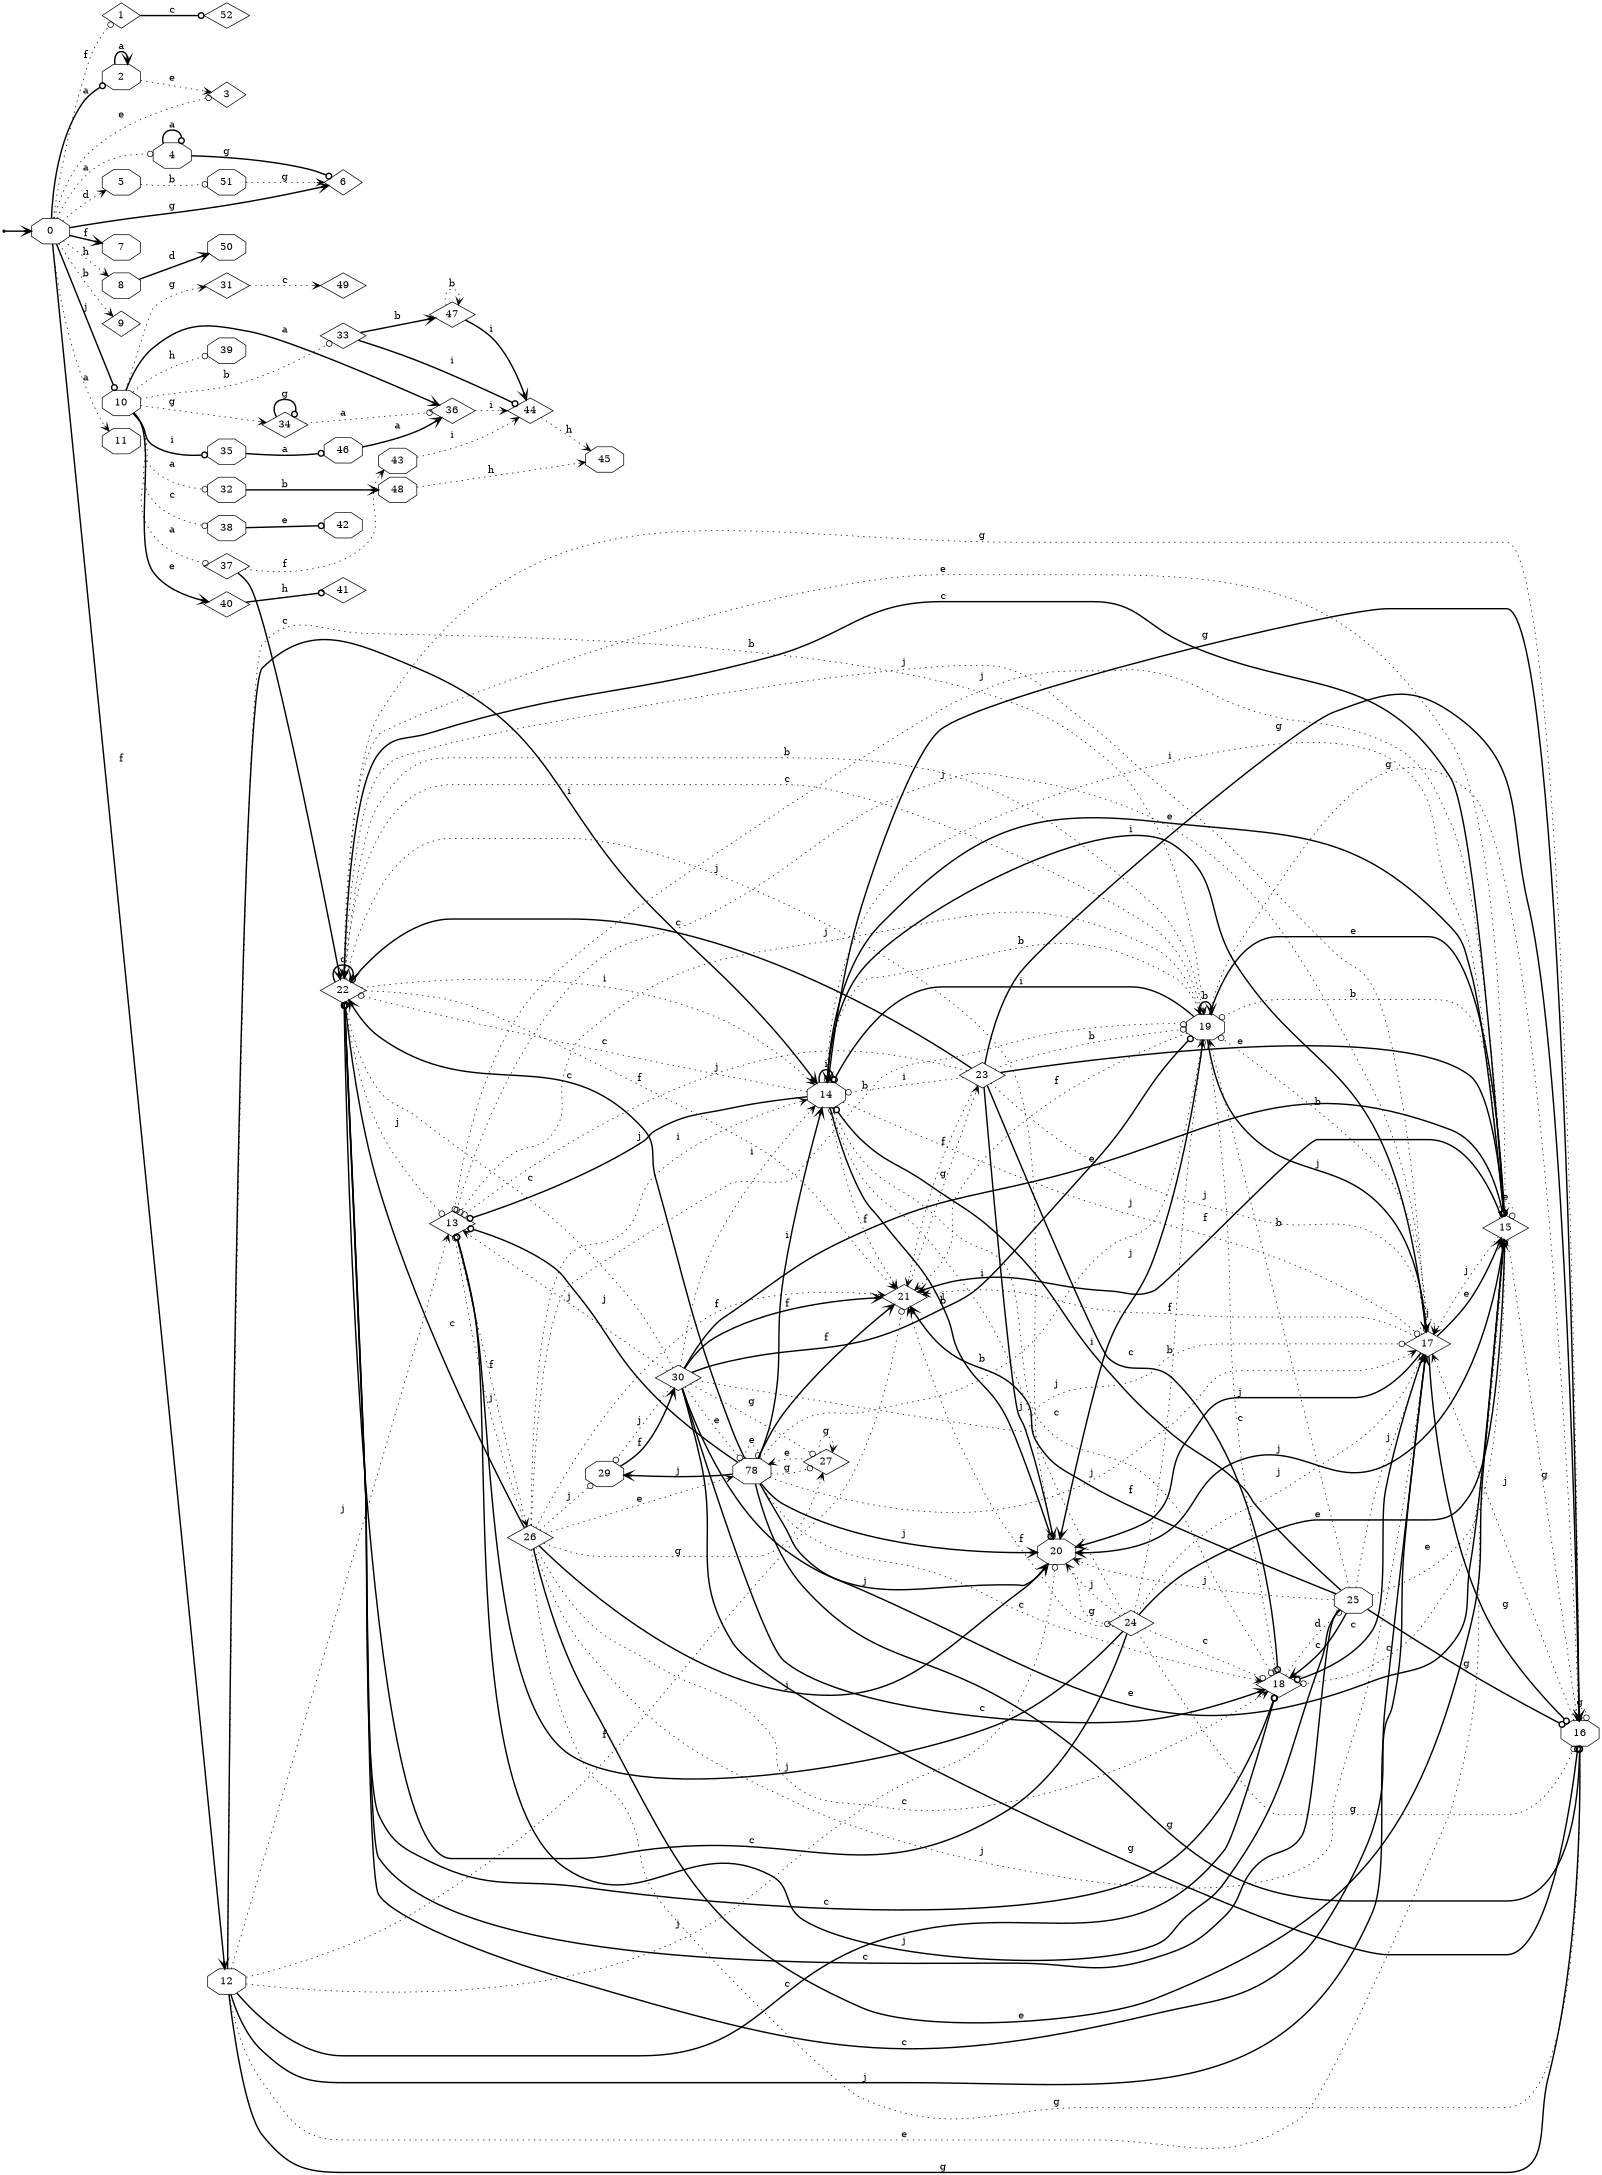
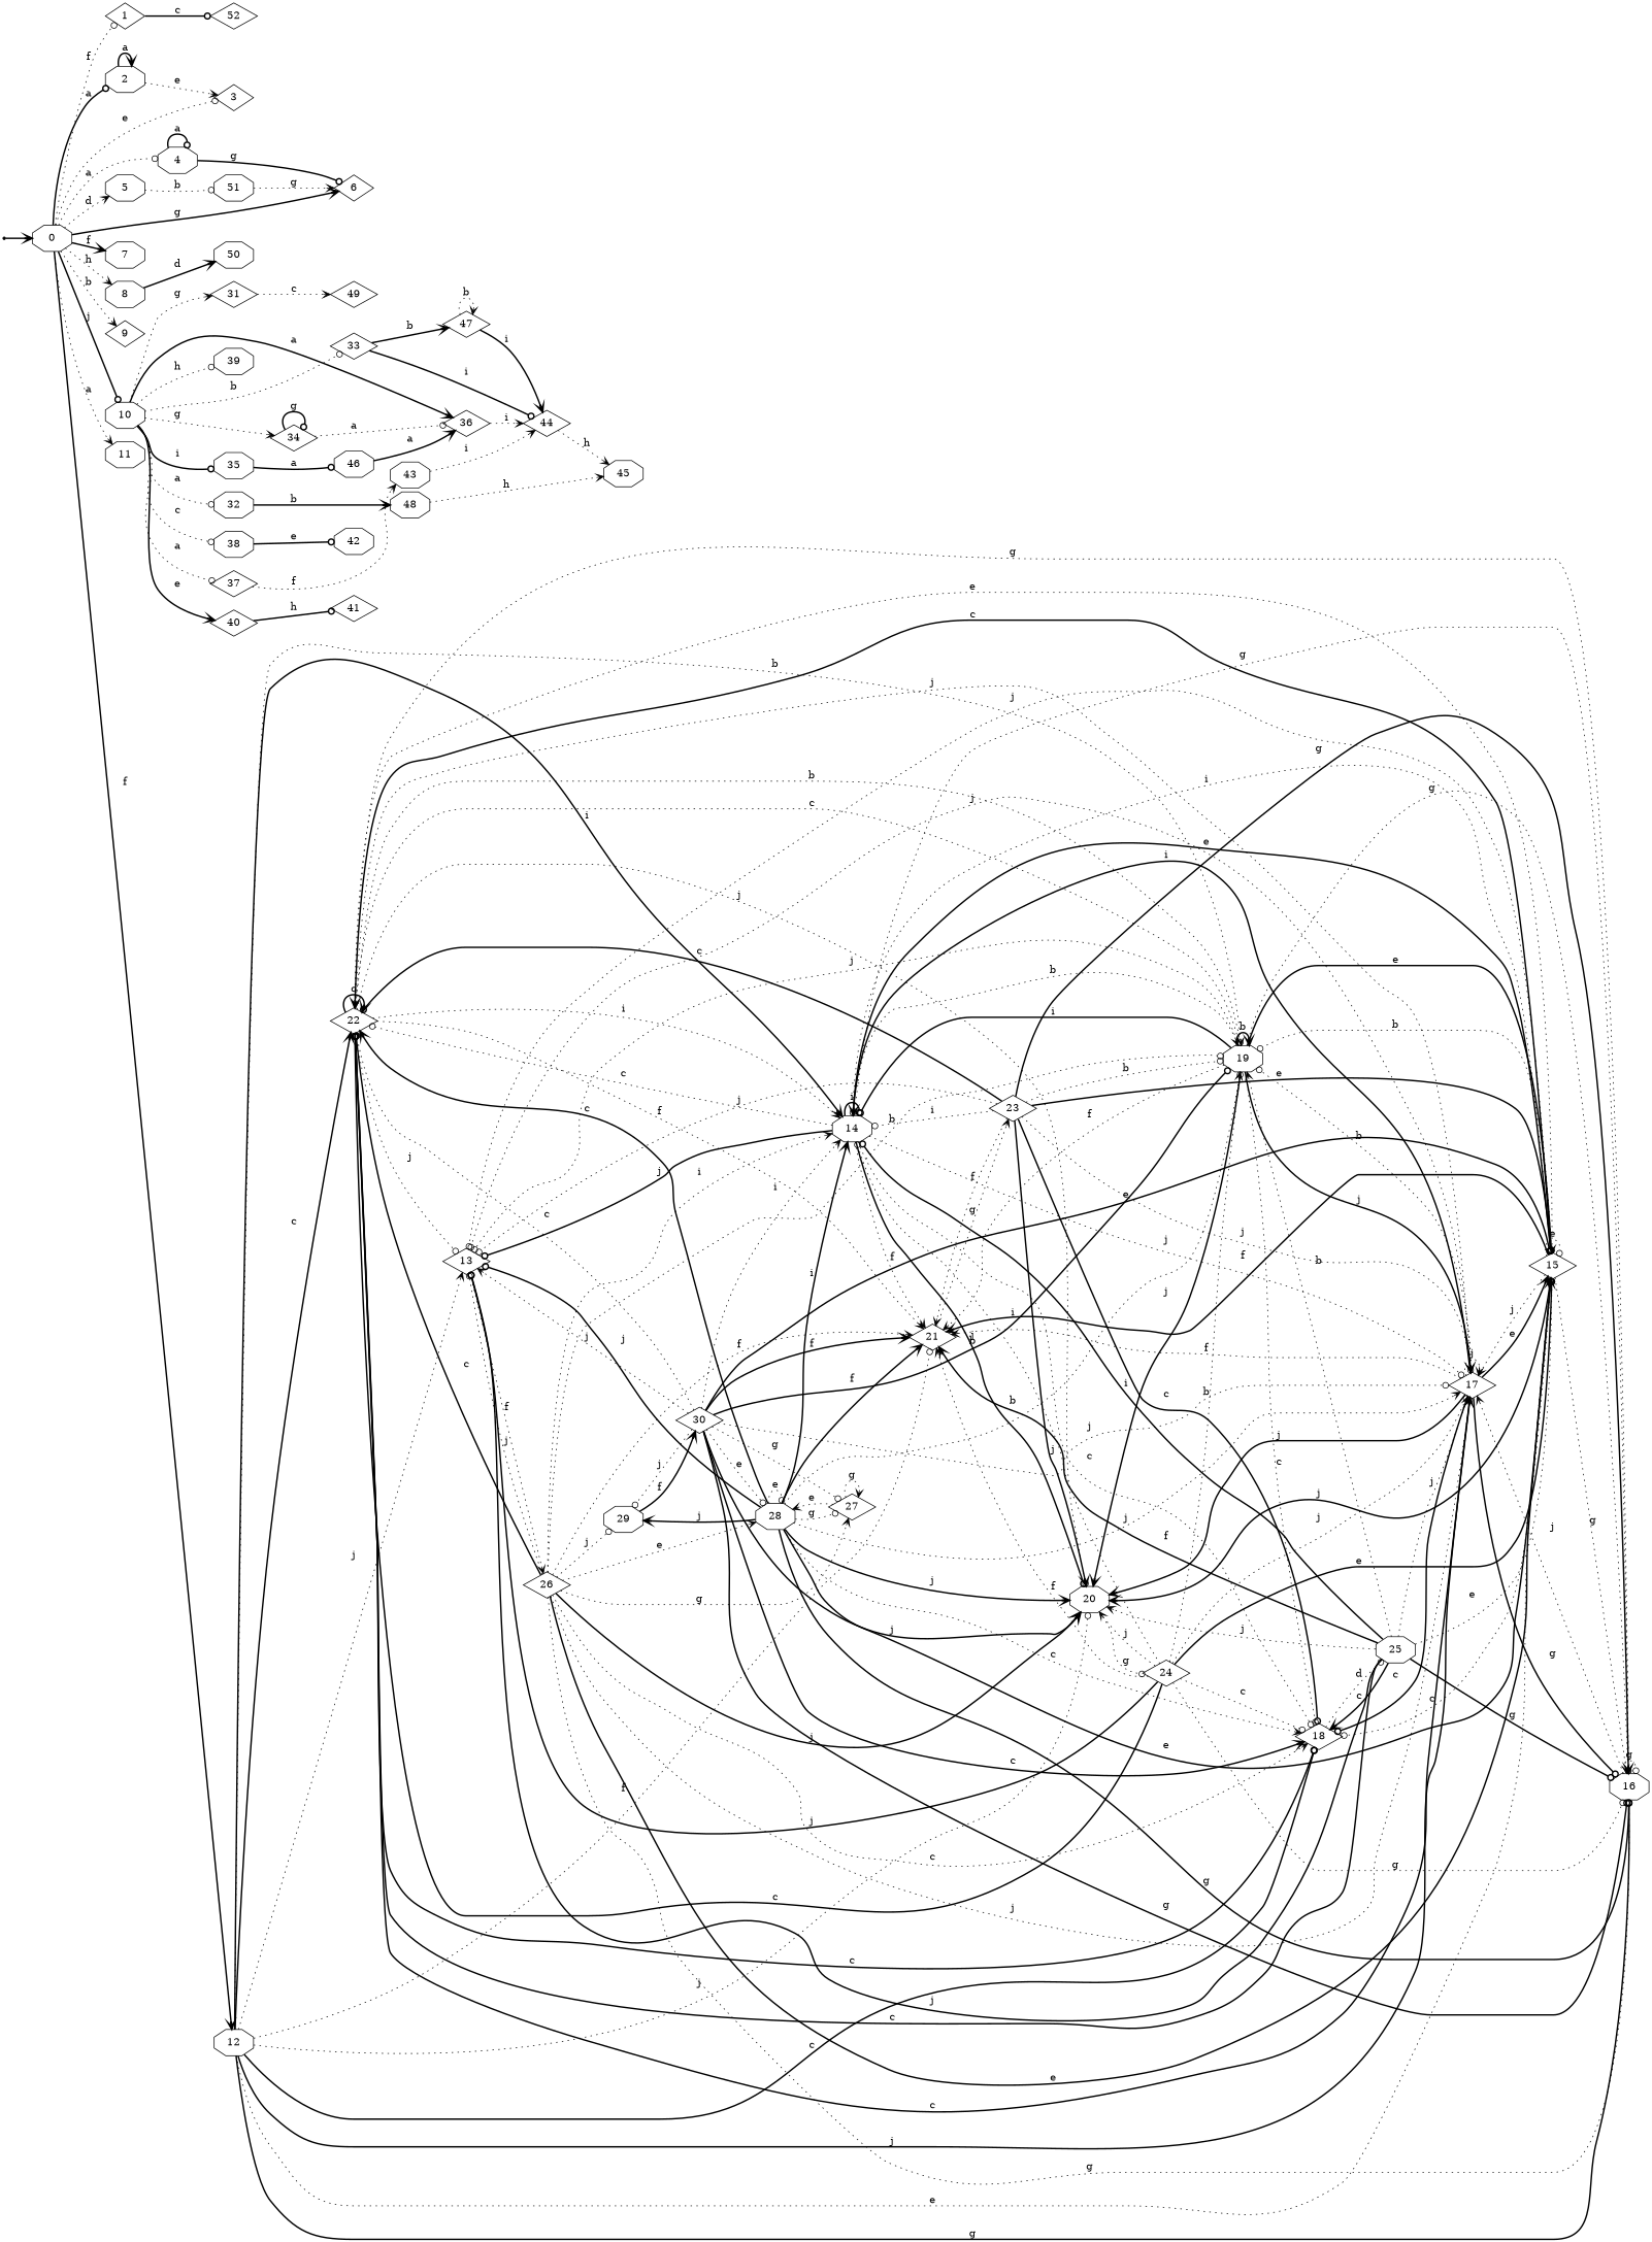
  digraph {
    rankdir=LR
    node [shape=octagon]
    edge [arrowhead=odot style=dotted]
    dummy0 [shape=point]
    0
    1 [shape=diamond]
    2
    3 [shape=diamond]
    4
    5
    6 [shape=diamond]
    7
    8
    9 [shape=diamond]
    10
    11
    12
    52 [shape=diamond]
    51
    50
    31 [shape=diamond]
    32
    33 [shape=diamond]
    34 [shape=diamond]
    35
    36 [shape=diamond]
    37 [shape=diamond]
    38
    39
    40 [shape=diamond]
    13 [shape=diamond]
    14
    15 [shape=diamond]
    16
    17 [shape=diamond]
    18 [shape=diamond]
    19
    20
    21 [shape=diamond]
    22 [shape=diamond]
    49 [shape=diamond]
    48
    44 [shape=diamond]
    47 [shape=diamond]
    46
    43
    42
    41 [shape=diamond]
    26 [shape=diamond]
    25
    24 [shape=diamond]
    23 [shape=diamond]
    27 [shape=diamond]
-   28 [label=78]
+   28
    29
    30 [shape=diamond]
    45
    dummy0 -> 0 [arrowhead=vee style=bold]
    0 -> 1 [label=f]
    0 -> 2 [label=a style=bold]
    0 -> 3 [label=e]
    0 -> 4 [label=a]
    0 -> 5 [arrowhead=vee label=d]
    0 -> 6 [arrowhead=vee label=g style=bold]
    0 -> 7 [arrowhead=vee label=f style=bold]
    0 -> 8 [arrowhead=vee label=h]
    0 -> 9 [arrowhead=vee label=b]
    0 -> 10 [label=j style=bold]
    0 -> 11 [arrowhead=vee label=a]
    0 -> 12 [arrowhead=vee label=f style=bold]
    1 -> 52 [label=c style=bold]
    2 -> 2 [arrowhead=vee label=a style=bold]
    2 -> 3 [arrowhead=vee label=e]
    4 -> 4 [label=a style=bold]
    4 -> 6 [label=g style=bold]
    5 -> 51 [label=b]
    8 -> 50 [arrowhead=vee label=d style=bold]
    10 -> 31 [arrowhead=vee label=g]
    10 -> 32 [label=a]
    10 -> 33 [label=b]
    10 -> 34 [arrowhead=vee label=g]
    10 -> 35 [label=i style=bold]
    10 -> 36 [arrowhead=vee label=a style=bold]
    10 -> 37 [label=a]
    10 -> 38 [label=c]
    10 -> 39 [label=h]
    10 -> 40 [arrowhead=vee label=e style=bold]
    12 -> 13 [arrowhead=vee label=j]
    12 -> 14 [arrowhead=vee label=i style=bold]
    12 -> 15 [label=e]
    12 -> 16 [label=g style=bold]
    12 -> 17 [arrowhead=vee label=j style=bold]
    12 -> 18 [label=c style=bold]
    12 -> 19 [arrowhead=vee label=b]
    12 -> 20 [label=j]
    12 -> 21 [label=f]
-   37 -> 22 [arrowhead=vee label=c style=bold]
+   12 -> 22 [arrowhead=vee label=c style=bold]
    51 -> 6 [arrowhead=vee label=g]
    31 -> 49 [arrowhead=vee label=c]
    32 -> 48 [arrowhead=vee label=b style=bold]
    33 -> 44 [label=i style=bold]
    33 -> 47 [arrowhead=vee label=b style=bold]
    34 -> 34 [label=g style=bold]
    34 -> 36 [label=a]
    35 -> 46 [label=a style=bold]
    36 -> 44 [arrowhead=vee label=i]
    37 -> 43 [arrowhead=vee label=f]
    38 -> 42 [label=e style=bold]
    40 -> 41 [label=h style=bold]
    13 -> 26 [arrowhead=vee label=f]
    14 -> 13 [label=j style=bold]
    14 -> 14 [label=i style=bold]
    14 -> 15 [label=e style=bold]
-   14 -> 16 [arrowhead=vee label=g style=bold]
+   14 -> 16 [arrowhead=vee label=g]
    14 -> 17 [label=j]
    14 -> 18 [label=c]
    14 -> 19 [arrowhead=vee label=b]
    14 -> 20 [label=j style=bold]
    14 -> 21 [arrowhead=vee label=f]
    14 -> 22 [label=c]
    15 -> 13 [label=j]
    15 -> 14 [label=i]
    15 -> 15 [label=e]
    15 -> 16 [arrowhead=vee label=g]
    15 -> 17 [arrowhead=vee label=j]
    15 -> 18 [label=c]
    15 -> 19 [label=b]
    15 -> 20 [arrowhead=vee label=j style=bold]
    15 -> 21 [arrowhead=vee label=f style=bold]
    15 -> 22 [arrowhead=vee label=c style=bold]
    16 -> 16 [label=g]
    16 -> 17 [arrowhead=vee label=j]
    17 -> 13 [label=j]
    17 -> 14 [arrowhead=vee label=i style=bold]
    17 -> 15 [arrowhead=vee label=e style=bold]
    17 -> 16 [label=g style=bold]
    17 -> 17 [arrowhead=vee label=j]
    17 -> 18 [label=c style=bold]
    17 -> 19 [label=b]
    17 -> 20 [arrowhead=vee label=j style=bold]
    17 -> 21 [arrowhead=vee label=f]
    17 -> 22 [label=c style=bold]
    18 -> 25 [label=d]
    19 -> 13 [label=j]
    19 -> 14 [label=i style=bold]
    19 -> 15 [label=e style=bold]
    19 -> 16 [label=g]
    19 -> 17 [arrowhead=vee label=j style=bold]
    19 -> 18 [label=c]
    19 -> 19 [arrowhead=vee label=b style=bold]
    19 -> 20 [arrowhead=vee label=j style=bold]
    19 -> 21 [arrowhead=vee label=f]
    19 -> 22 [arrowhead=vee label=c]
    20 -> 24 [label=g]
    21 -> 23 [arrowhead=vee label=g]
    22 -> 13 [label=j]
    22 -> 14 [arrowhead=vee label=i]
    22 -> 15 [arrowhead=vee label=e]
    22 -> 16 [label=g]
    22 -> 17 [label=j]
    22 -> 18 [label=c style=bold]
    22 -> 19 [label=b]
    22 -> 20 [label=j]
    22 -> 21 [arrowhead=vee label=f]
    22 -> 22 [arrowhead=vee label=c style=bold]
    48 -> 45 [arrowhead=vee label=h]
    44 -> 45 [arrowhead=vee label=h]
    47 -> 44 [arrowhead=vee label=i style=bold]
    47 -> 47 [arrowhead=vee label=b]
    46 -> 36 [arrowhead=vee label=a style=bold]
    43 -> 44 [arrowhead=vee label=i]
    26 -> 13 [label=j]
    26 -> 14 [arrowhead=vee label=i]
    26 -> 15 [arrowhead=vee label=e style=bold]
    26 -> 16 [label=g]
    26 -> 17 [label=j]
    26 -> 18 [arrowhead=vee label=c]
    26 -> 19 [label=b]
    26 -> 20 [arrowhead=vee label=j style=bold]
    26 -> 21 [arrowhead=vee label=f]
    26 -> 22 [label=c style=bold]
    26 -> 27 [arrowhead=vee label=g]
    26 -> 28 [arrowhead=vee label=e]
    26 -> 29 [label=j]
    25 -> 13 [label=j style=bold]
    25 -> 14 [label=i style=bold]
    25 -> 15 [label=e]
    25 -> 16 [label=g style=bold]
    25 -> 17 [arrowhead=vee label=j]
    25 -> 18 [arrowhead=vee label=c style=bold]
    25 -> 19 [arrowhead=vee label=b]
    25 -> 20 [arrowhead=vee label=j]
    25 -> 21 [arrowhead=vee label=f style=bold]
    25 -> 22 [label=c style=bold]
    24 -> 13 [label=j style=bold]
    24 -> 14 [label=i]
    24 -> 15 [label=e style=bold]
    24 -> 16 [label=g]
    24 -> 17 [label=j]
    24 -> 18 [label=c]
    24 -> 19 [label=b]
    24 -> 20 [arrowhead=vee label=j]
    24 -> 21 [arrowhead=vee label=f]
    24 -> 22 [label=c style=bold]
    23 -> 13 [label=j]
    23 -> 14 [label=i]
    23 -> 15 [label=e style=bold]
    23 -> 16 [arrowhead=vee label=g style=bold]
    23 -> 17 [arrowhead=vee label=j]
    23 -> 18 [label=c style=bold]
    23 -> 19 [label=b]
    23 -> 20 [arrowhead=vee label=j style=bold]
    23 -> 21 [arrowhead=vee label=f]
    23 -> 22 [label=c style=bold]
    27 -> 27 [arrowhead=vee label=g]
    27 -> 28 [arrowhead=vee label=e]
    28 -> 13 [label=j style=bold]
    28 -> 14 [arrowhead=vee label=i style=bold]
    28 -> 15 [label=e style=bold]
    28 -> 16 [label=g style=bold]
    28 -> 17 [arrowhead=vee label=j]
    28 -> 18 [arrowhead=vee label=c]
    28 -> 19 [arrowhead=vee label=b]
    28 -> 20 [arrowhead=vee label=j style=bold]
    28 -> 21 [arrowhead=vee label=f style=bold]
    28 -> 22 [arrowhead=vee label=c style=bold]
    28 -> 27 [label=g]
    28 -> 28 [label=e]
    28 -> 29 [arrowhead=vee label=j style=bold]
    29 -> 30 [arrowhead=vee label=f style=bold]
    30 -> 13 [arrowhead=vee label=j]
    30 -> 14 [arrowhead=vee label=i]
    30 -> 15 [label=e style=bold]
    30 -> 16 [label=g style=bold]
    30 -> 17 [label=j]
    30 -> 18 [arrowhead=vee label=c style=bold]
    30 -> 19 [label=b style=bold]
    30 -> 20 [arrowhead=vee label=j style=bold]
    30 -> 21 [arrowhead=vee label=f style=bold]
    30 -> 22 [label=c]
    30 -> 27 [label=g]
    30 -> 28 [label=e]
    30 -> 29 [label=j]
  }
